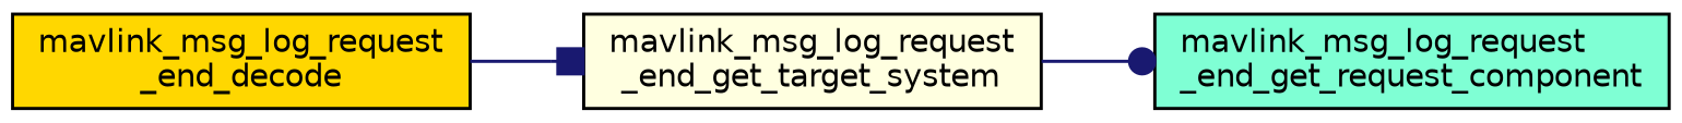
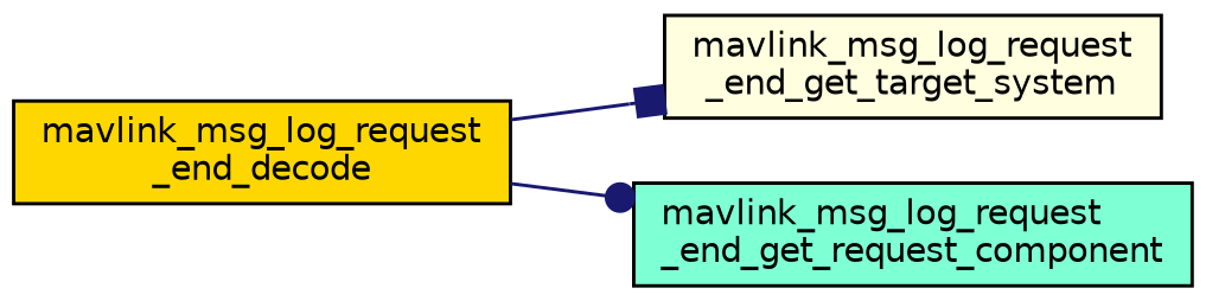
  digraph {
    rankdir=LR
    node [color=black fontname=Helvetica fontsize=10 shape=record style=filled]
    edge [color=midnightblue fontname=Helvetica fontsize=10 labelfontname=Helvetica labelfontsize=10 style=solid]
    n1 [fillcolor=gold fontcolor=black height=0.2 label="mavlink_msg_log_request\l_end_decode" width=0.4]
    n2 [fillcolor=lightyellow height=0.2 label="mavlink_msg_log_request\l_end_get_target_system" width=0.4]
    n3 [fillcolor=aquamarine height=0.2 label="mavlink_msg_log_request\l_end_get_request_component" width=0.4]
    n1 -> n2 [arrowhead=box]
-   n2 -> n3 [arrowhead=dot]
+   n1 -> n3 [arrowhead=dot]
  }
